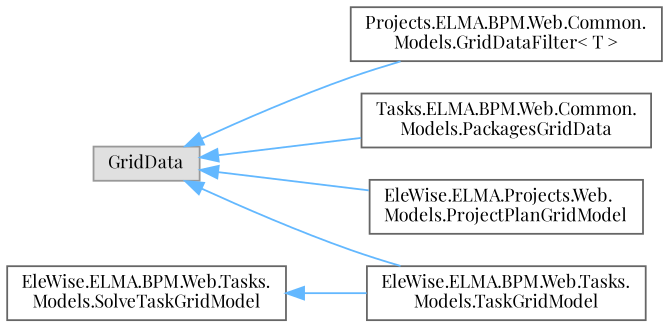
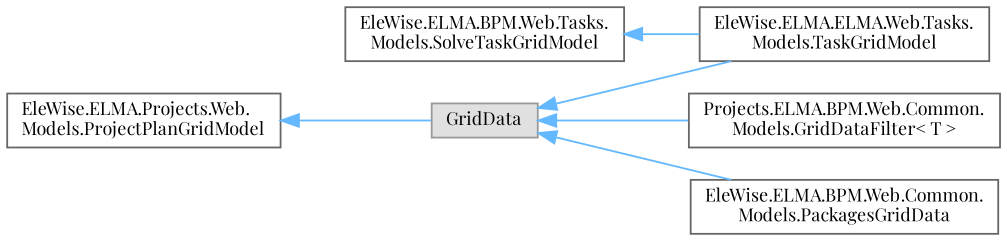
  digraph {
    fontname="Playfair Display"
    rankdir=LR
    node [color=grey40 fillcolor=white fontname="Playfair Display" fontsize=10 shape=box style=filled]
    edge [color=steelblue1 dir=back fontname="Playfair Display" fontsize=10 labelfontname=Helvetica labelfontsize=10 style=solid]
    n1 [color=grey60 fillcolor="#E0E0E0" height=0.2 label=GridData width=0.4]
    n2 [height=0.2 label="Projects.ELMA.BPM.Web.Common.\lModels.GridDataFilter\< T \>" width=0.4]
-   n3 [height=0.2 label="Tasks.ELMA.BPM.Web.Common.\lModels.PackagesGridData" width=0.4]
-   n4 [height=0.2 label="EleWise.ELMA.BPM.Web.Tasks.\lModels.TaskGridModel" width=0.4]
+   n3 [height=0.2 label="EleWise.ELMA.BPM.Web.Common.\lModels.PackagesGridData" width=0.4]
+   n4 [height=0.2 label="EleWise.ELMA.ELMA.Web.Tasks.\lModels.TaskGridModel" width=0.4]
    n5 [height=0.2 label="EleWise.ELMA.Projects.Web.\lModels.ProjectPlanGridModel" width=0.4]
    n6 [height=0.2 label="EleWise.ELMA.BPM.Web.Tasks.\lModels.SolveTaskGridModel" width=0.4]
    n1 -> n2
    n1 -> n3
    n1 -> n4
-   n1 -> n5
+   n5 -> n1
    n6 -> n4
  }
